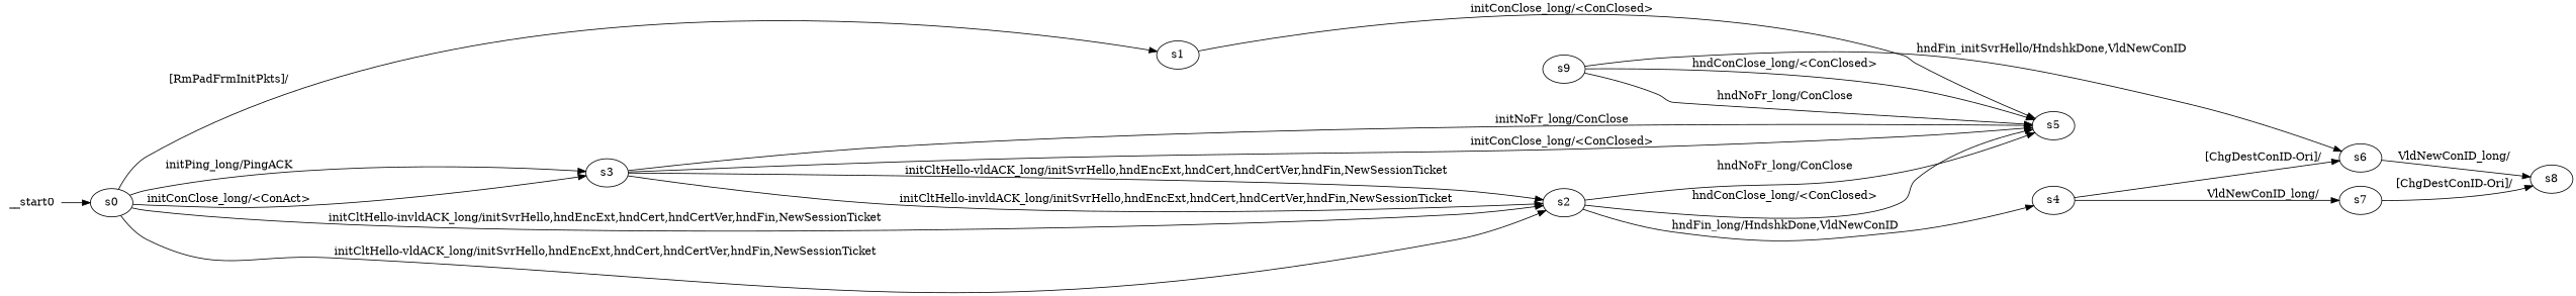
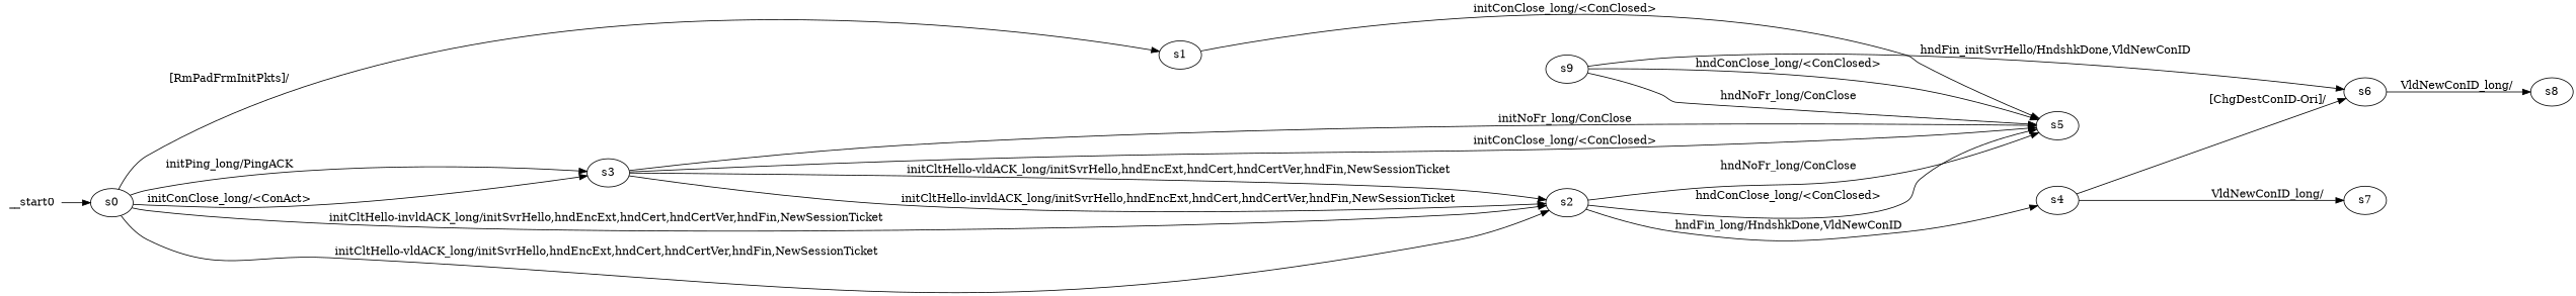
  digraph {
    rankdir=LR
    n1 [label=s0]
    n2 [label=s1]
    n3 [label=s2]
    n4 [label=s3]
    n5 [label=s5]
    n6 [label=s4]
    n7 [label=s6]
    n8 [label=s7]
    n9 [label=s9]
    n10 [label=s8]
    __start0 [shape=none]
    n1 -> n2 [label="[RmPadFrmInitPkts]/ "]
    n1 -> n3 [label="initCltHello-vldACK_long/initSvrHello,hndEncExt,hndCert,hndCertVer,hndFin,NewSessionTicket "]
    n1 -> n3 [label="initCltHello-invldACK_long/initSvrHello,hndEncExt,hndCert,hndCertVer,hndFin,NewSessionTicket "]
    n1 -> n4 [label="initPing_long/PingACK "]
    n1 -> n4 [label="initConClose_long/<ConAct> "]
    n2 -> n5 [label="initConClose_long/<ConClosed> "]
    n3 -> n5 [label="hndConClose_long/<ConClosed> "]
    n3 -> n5 [label="hndNoFr_long/ConClose "]
    n3 -> n6 [label="hndFin_long/HndshkDone,VldNewConID "]
    n4 -> n3 [label="initCltHello-vldACK_long/initSvrHello,hndEncExt,hndCert,hndCertVer,hndFin,NewSessionTicket "]
    n4 -> n3 [label="initCltHello-invldACK_long/initSvrHello,hndEncExt,hndCert,hndCertVer,hndFin,NewSessionTicket "]
    n4 -> n5 [label="initConClose_long/<ConClosed> "]
    n4 -> n5 [label="initNoFr_long/ConClose "]
    n6 -> n7 [label="[ChgDestConID-Ori]/ "]
    n6 -> n8 [label="VldNewConID_long/ "]
    n7 -> n10 [label="VldNewConID_long/ "]
-   n8 -> n10 [label="[ChgDestConID-Ori]/ "]
    n9 -> n5 [label="hndConClose_long/<ConClosed> "]
    n9 -> n5 [label="hndNoFr_long/ConClose "]
    n9 -> n7 [label="hndFin_initSvrHello/HndshkDone,VldNewConID "]
    __start0 -> n1
  }
